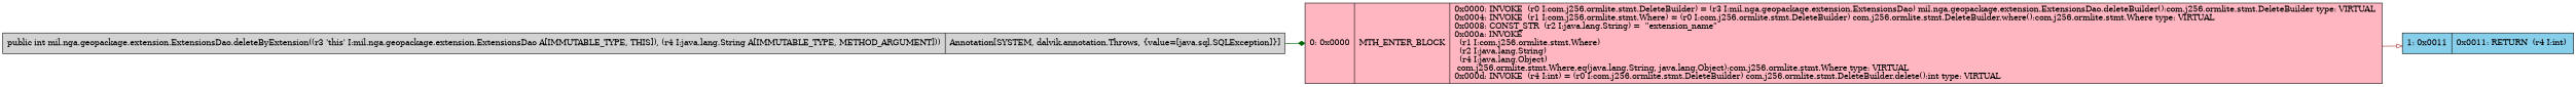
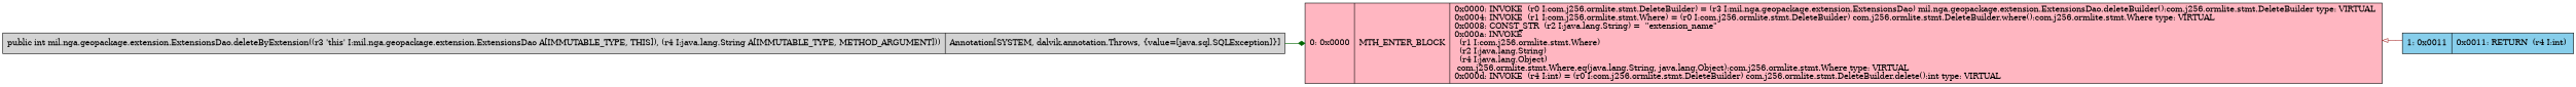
  digraph {
    rankdir=LR
    node [shape=record style=filled]
    n1 [label="{0\:\ 0x0000|MTH_ENTER_BLOCK\l|0x0000: INVOKE  (r0 I:com.j256.ormlite.stmt.DeleteBuilder) = (r3 I:mil.nga.geopackage.extension.ExtensionsDao) mil.nga.geopackage.extension.ExtensionsDao.deleteBuilder():com.j256.ormlite.stmt.DeleteBuilder type: VIRTUAL \l0x0004: INVOKE  (r1 I:com.j256.ormlite.stmt.Where) = (r0 I:com.j256.ormlite.stmt.DeleteBuilder) com.j256.ormlite.stmt.DeleteBuilder.where():com.j256.ormlite.stmt.Where type: VIRTUAL \l0x0008: CONST_STR  (r2 I:java.lang.String) =  \"extension_name\" \l0x000a: INVOKE  \l  (r1 I:com.j256.ormlite.stmt.Where)\l  (r2 I:java.lang.String)\l  (r4 I:java.lang.Object)\l com.j256.ormlite.stmt.Where.eq(java.lang.String, java.lang.Object):com.j256.ormlite.stmt.Where type: VIRTUAL \l0x000d: INVOKE  (r4 I:int) = (r0 I:com.j256.ormlite.stmt.DeleteBuilder) com.j256.ormlite.stmt.DeleteBuilder.delete():int type: VIRTUAL \l}" fillcolor=lightpink]
    n2 [label="{1\:\ 0x0011|0x0011: RETURN  (r4 I:int) \l}" fillcolor=skyblue]
    n3 [label="{public int mil.nga.geopackage.extension.ExtensionsDao.deleteByExtension((r3 'this' I:mil.nga.geopackage.extension.ExtensionsDao A[IMMUTABLE_TYPE, THIS]), (r4 I:java.lang.String A[IMMUTABLE_TYPE, METHOD_ARGUMENT]))  | Annotation[SYSTEM, dalvik.annotation.Throws, \{value=[java.sql.SQLException]\}]\l}" fillcolor=lightgrey]
-   n1 -> n2 [color=brown arrowhead=onormal]
+   n2 -> n1 [color=brown arrowhead=onormal]
    n3 -> n1 [color=darkgreen arrowhead=diamond]
  }
